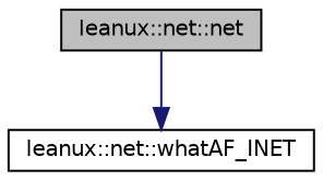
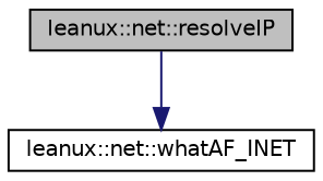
  digraph {
    rankdir=TB
    node [color=black fontname=Helvetica fontsize=10 shape=record]
-   n1 [fillcolor=grey75 fontcolor=black height=0.2 label="leanux::net::net" style=filled width=0.4]
+   n1 [fillcolor=grey75 fontcolor=black height=0.2 label="leanux::net::resolveIP" style=filled width=0.4]
    n2 [height=0.2 label="leanux::net::whatAF_INET" width=0.4]
    n1 -> n2 [color=midnightblue fontname=Helvetica fontsize=10 labelfontname=Helvetica labelfontsize=10 style=solid]
  }
